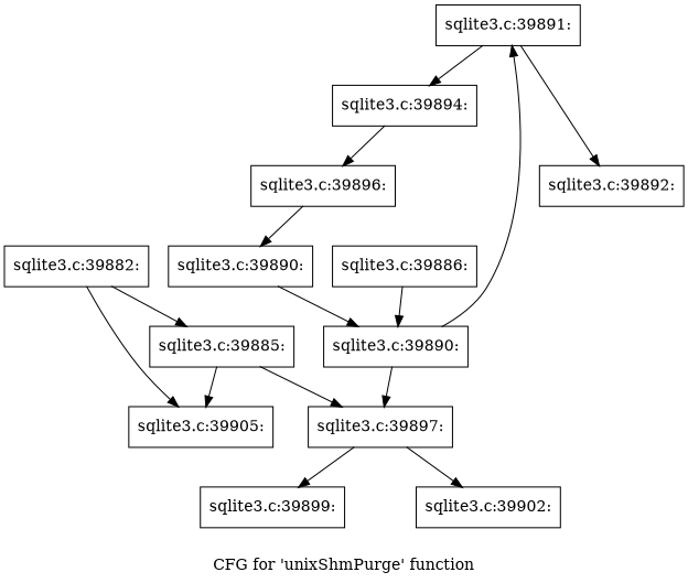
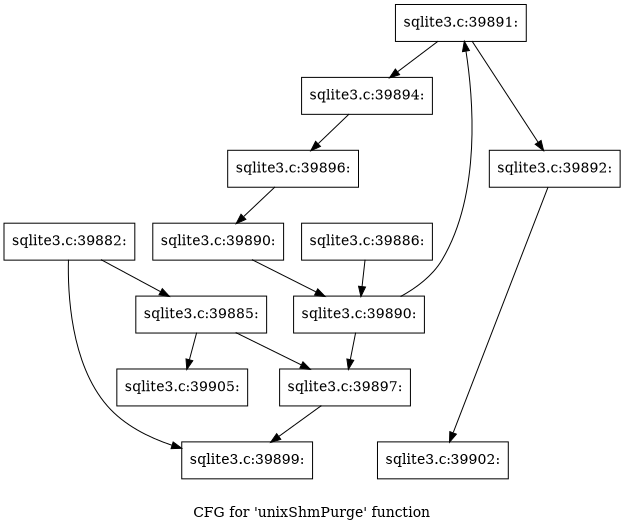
  digraph {
    label="CFG for 'unixShmPurge' function"
    node [shape=record]
    n1 [label="{sqlite3.c:39882:}"]
    n2 [label="{sqlite3.c:39885:}"]
    n3 [label="{sqlite3.c:39905:}"]
    n4 [label="{sqlite3.c:39897:}"]
    n5 [label="{sqlite3.c:39886:}"]
    n6 [label="{sqlite3.c:39890:}"]
    n7 [label="{sqlite3.c:39891:}"]
    n8 [label="{sqlite3.c:39892:}"]
    n9 [label="{sqlite3.c:39894:}"]
    n10 [label="{sqlite3.c:39899:}"]
    n11 [label="{sqlite3.c:39902:}"]
    n12 [label="{sqlite3.c:39896:}"]
    n13 [label="{sqlite3.c:39890:}"]
    n1 -> n2
-   n1 -> n3
+   n1 -> n10
    n2 -> n3
    n2 -> n4
    n4 -> n10
-   n4 -> n11
+   n8 -> n11
    n5 -> n6
    n6 -> n4
    n6 -> n7
    n7 -> n8
    n7 -> n9
    n9 -> n12
    n12 -> n13
    n13 -> n6
  }
